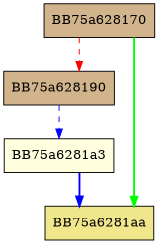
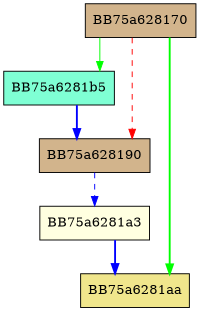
  digraph {
    splines=ortho
    node [fillcolor=tan shape=box style=filled]
    edge [color=blue style=bold]
+   BB75a6281b5 [fillcolor=aquamarine]
    BB75a628170
    BB75a628190
    BB75a6281aa [fillcolor=khaki]
    BB75a6281a3 [fillcolor=lightyellow]
+   BB75a6281b5 -> BB75a628190
+   BB75a628170 -> BB75a6281b5 [color=green style=solid]
    BB75a628170 -> BB75a628190 [color=red style=dashed]
    BB75a628170 -> BB75a6281aa [color=green]
    BB75a628190 -> BB75a6281a3 [style=dashed]
    BB75a6281a3 -> BB75a6281aa
  }
